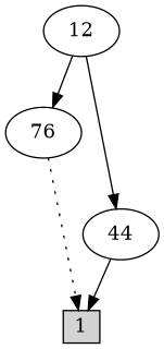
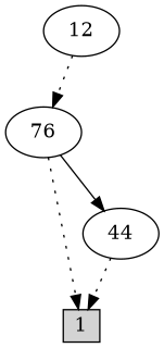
  digraph {
    edge [style=dotted]
    n1 [height=0.3 label=1 shape=box style=filled width=0.3]
    n2 [label=12]
    n3 [label=76]
    n4 [label=44]
-   n2 -> n3 [style=filled]
-   n2 -> n4 [style=filled]
+   n2 -> n3
+   n3 -> n4 [style=filled]
    n3 -> n1
-   n4 -> n1 [style=filled]
+   n4 -> n1
  }
